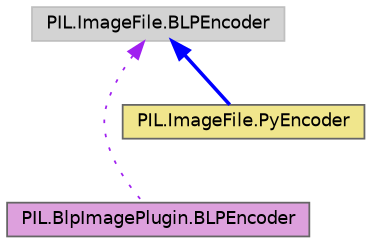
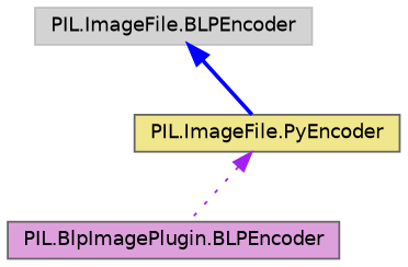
  digraph {
    node [color=gray40 fontname=Helvetica fontsize=10 shape=box style=filled]
    edge [dir=back fontname=Helvetica fontsize=10 labelfontname=Helvetica labelfontsize=10]
    n1 [fillcolor=plum fontcolor=black height=0.2 label="PIL.BlpImagePlugin.BLPEncoder" width=0.4]
    n2 [fillcolor=khaki height=0.2 label="PIL.ImageFile.PyEncoder" width=0.4]
    n3 [color=grey75 fillcolor=lightgrey height=0.2 label="PIL.ImageFile.BLPEncoder" width=0.4]
-   n3 -> n1 [color=purple style=dotted]
+   n2 -> n1 [color=purple style=dotted]
    n3 -> n2 [color=blue style=bold]
  }
